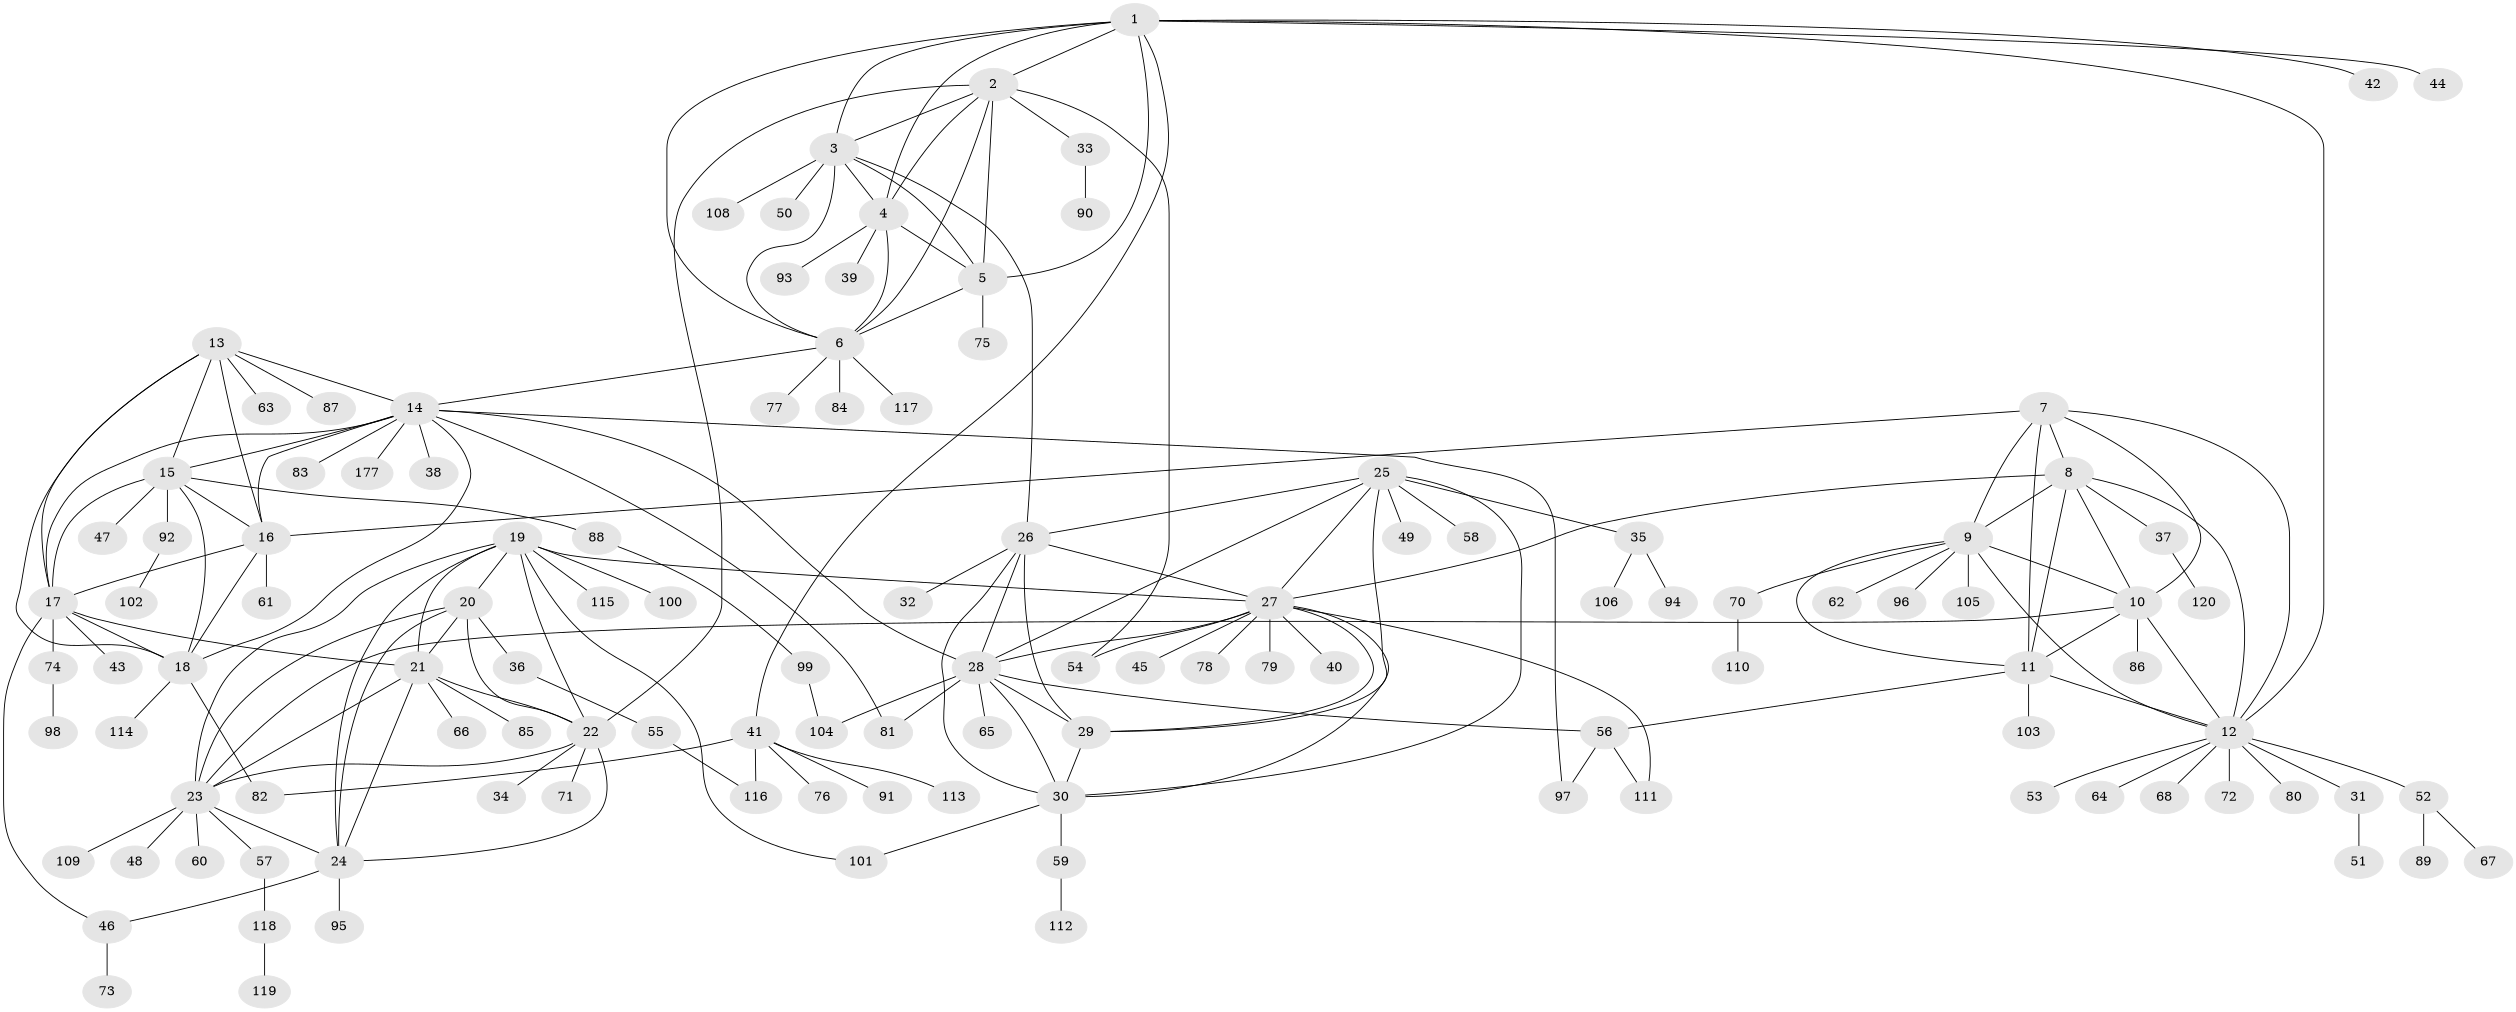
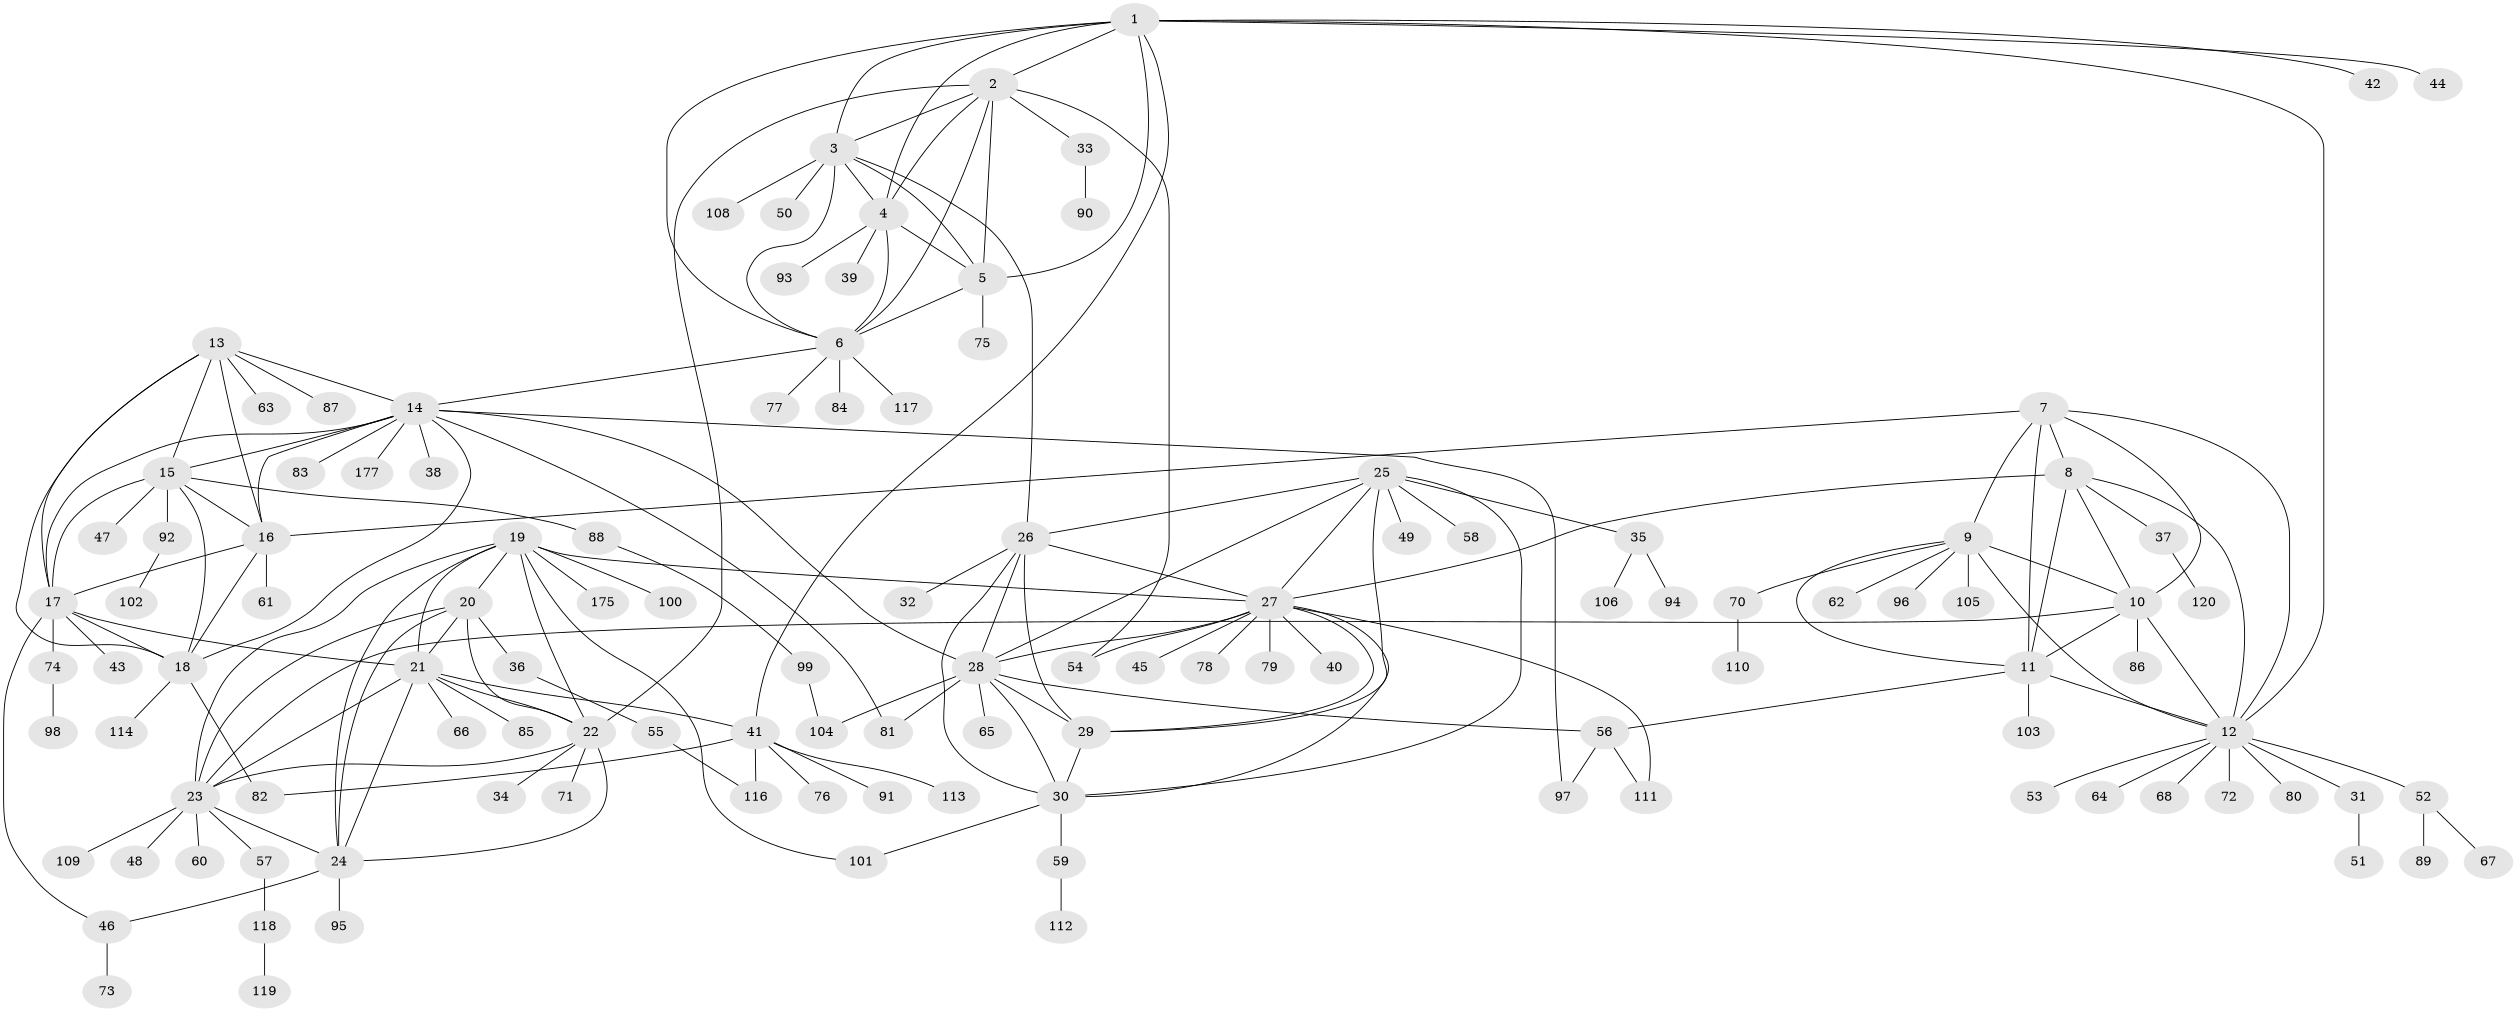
  graph {
    node [color=gray90 style=filled]
    1
    2
    3
    4
    5
    6
    12
    41
    42
    44
    22
    33
    54
    26
    50
    108
    39
    93
    75
    14
    77
    84
    117
    31
    52
    53
    64
    68
    72
    80
    82
    76
    91
    113
    116
    23
    24
    34
    71
    90
    27
    28
    29
    30
    32
    16
    15
    17
    18
    38
    81
    83
    97
    n54 [label=177]
    7
    8
    9
    10
    11
    37
    62
    70
    96
    105
    86
    56
    103
    61
    40
    45
    78
    79
    111
    120
    110
    48
    57
    60
    109
    51
    67
    89
    13
    63
    87
    47
    88
    92
    21
    43
    46
    74
    114
    65
    104
    99
    102
    66
    85
    73
    98
    19
    20
    100
    101
-   115
+   115 [label=175]
    36
    95
    55
    118
    25
    35
    49
    58
    59
    94
    106
    112
    119
    1 -- 2
    1 -- 3
    1 -- 4
    1 -- 5
    1 -- 6
    1 -- 12
    1 -- 41
    1 -- 42
    1 -- 44
    2 -- 3
    2 -- 4
    2 -- 5
    2 -- 6
    2 -- 22
    2 -- 33
    2 -- 54
    3 -- 4
    3 -- 5
    3 -- 6
    3 -- 26
    3 -- 50
    3 -- 108
    4 -- 5
    4 -- 6
    4 -- 39
    4 -- 93
    5 -- 6
    5 -- 75
    6 -- 14
    6 -- 77
    6 -- 84
    6 -- 117
    12 -- 31
    12 -- 52
    12 -- 53
    12 -- 64
    12 -- 68
    12 -- 72
    12 -- 80
    41 -- 82
    41 -- 76
    41 -- 91
    41 -- 113
    41 -- 116
    22 -- 23
    22 -- 24
    22 -- 34
    22 -- 71
    33 -- 90
    26 -- 27
    26 -- 28
    26 -- 29
    26 -- 30
    26 -- 32
    14 -- 28
    14 -- 16
    14 -- 15
    14 -- 17
    14 -- 18
    14 -- 38
    14 -- 81
    14 -- 83
    14 -- 97
    14 -- n54
    31 -- 51
    52 -- 67
    52 -- 89
    23 -- 24
    23 -- 48
    23 -- 57
    23 -- 60
    23 -- 109
    24 -- 46
    24 -- 95
    27 -- 54
    27 -- 28
    27 -- 29
    27 -- 30
    27 -- 40
    27 -- 45
    27 -- 78
    27 -- 79
    27 -- 111
    28 -- 29
    28 -- 30
    28 -- 81
    28 -- 56
    28 -- 65
    28 -- 104
    29 -- 30
    30 -- 101
    30 -- 59
    16 -- 17
    16 -- 18
    16 -- 61
    15 -- 16
    15 -- 17
    15 -- 18
    15 -- 47
    15 -- 88
    15 -- 92
    17 -- 18
    17 -- 21
    17 -- 43
    17 -- 46
    17 -- 74
    18 -- 82
    18 -- 114
    7 -- 12
    7 -- 16
    7 -- 8
    7 -- 9
    7 -- 10
    7 -- 11
    8 -- 12
    8 -- 27
-   8 -- 9
    8 -- 10
    8 -- 11
    8 -- 37
    9 -- 12
    9 -- 10
    9 -- 11
    9 -- 62
    9 -- 70
    9 -- 96
    9 -- 105
    10 -- 12
    10 -- 23
    10 -- 11
    10 -- 86
    11 -- 12
    11 -- 56
    11 -- 103
    37 -- 120
    70 -- 110
    56 -- 97
    56 -- 111
    57 -- 118
    13 -- 14
    13 -- 16
    13 -- 15
    13 -- 17
    13 -- 18
    13 -- 63
    13 -- 87
    88 -- 99
    92 -- 102
+   21 -- 41
    21 -- 22
    21 -- 23
    21 -- 24
    21 -- 66
    21 -- 85
    46 -- 73
    74 -- 98
    99 -- 104
    19 -- 22
    19 -- 23
    19 -- 24
    19 -- 27
    19 -- 21
    19 -- 20
    19 -- 100
    19 -- 101
    19 -- 115
    20 -- 22
    20 -- 23
    20 -- 24
    20 -- 21
    20 -- 36
    36 -- 55
    55 -- 116
    118 -- 119
    25 -- 26
    25 -- 27
    25 -- 28
    25 -- 29
    25 -- 30
    25 -- 35
    25 -- 49
    25 -- 58
    35 -- 94
    35 -- 106
    59 -- 112
  }
